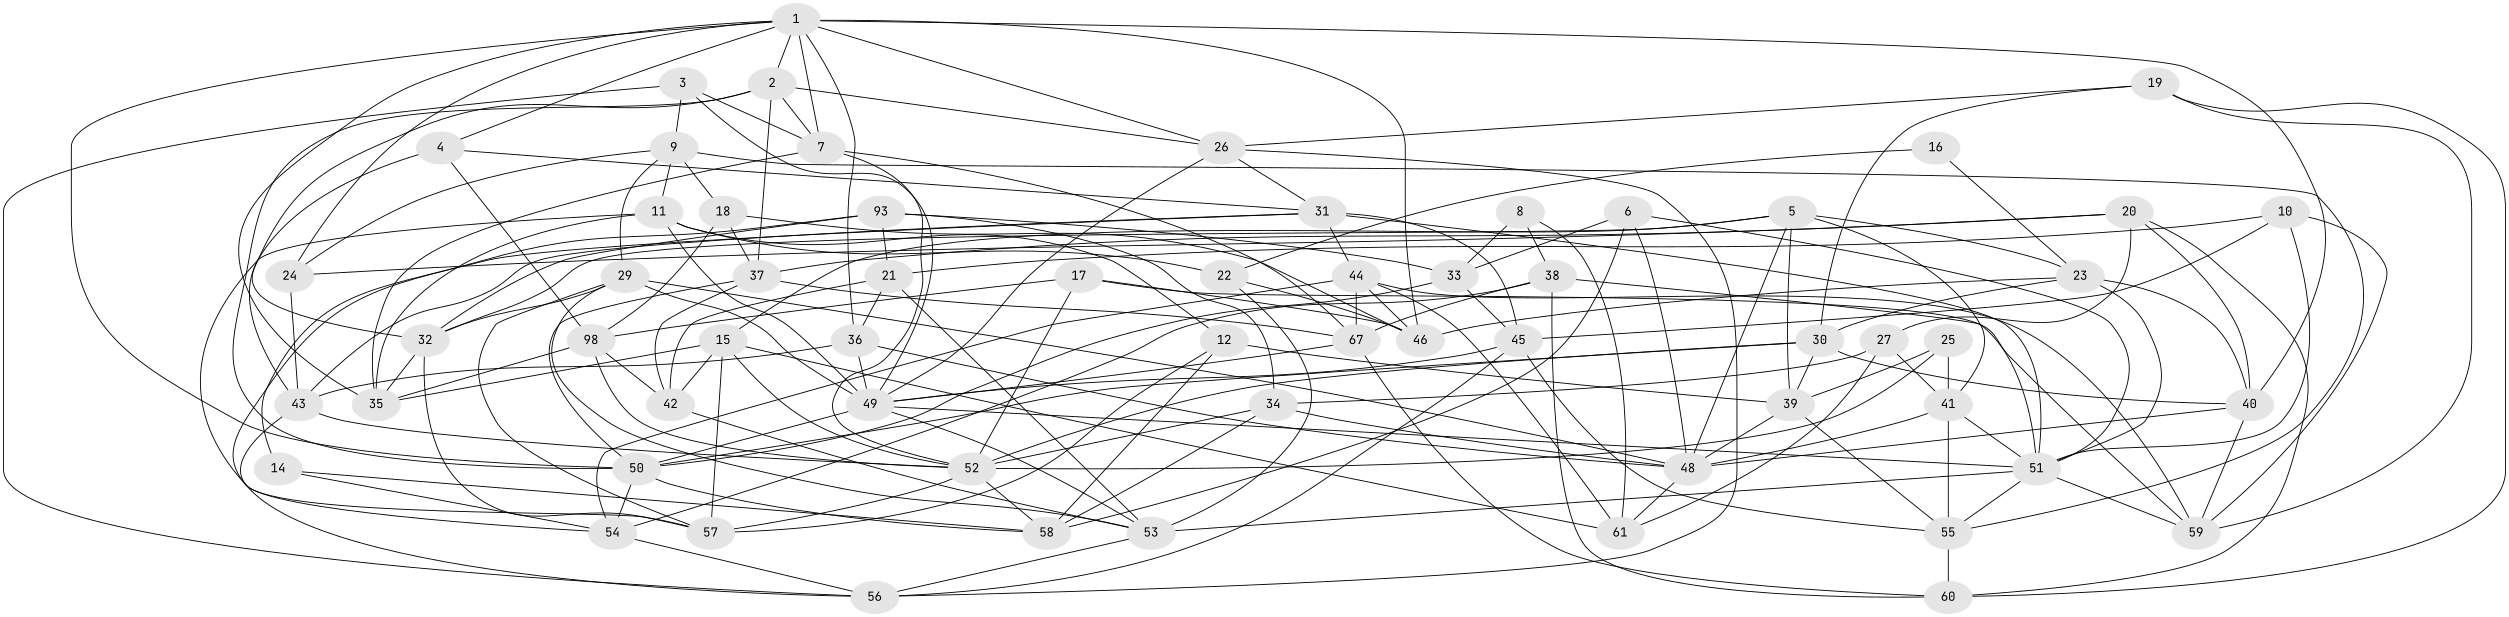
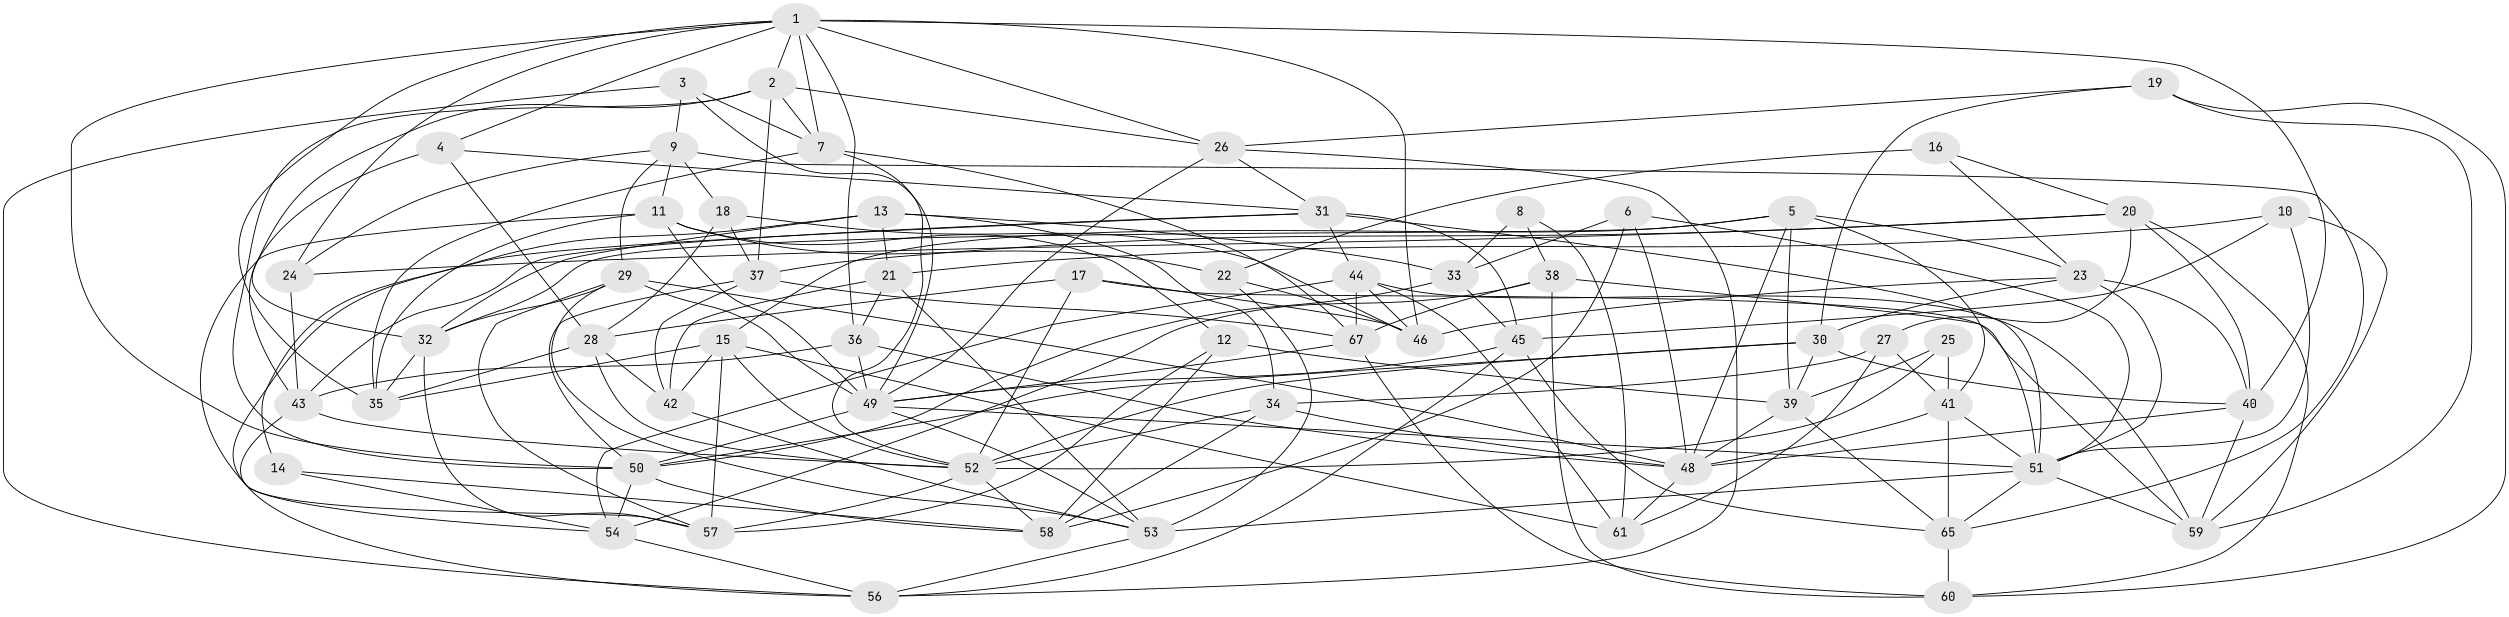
  graph {
    fontname="JetBrains Mono"
    node [color=gray90 fontname="JetBrains Mono" style=filled]
    edge [fontname="JetBrains Mono" weight=1.0]
    1
    2
    4
    7
    24
    26
    35
    36
    40
    46
    50
    32
    37
-   28 [label=98]
+   28
    31
    43
    n17 [label=67]
    52
    49
    56
    48
    59
    58
    54
    57
    42
    3
    9
    11
    18
    29
-   55
+   55 [label=65]
    51
    53
    45
    44
    5
    15
    23
    39
    41
    61
    30
    6
    33
    60
    8
    38
    12
    22
    10
    21
-   13 [label=93]
+   13
    14
    34
    16
    20
    27
    17
    19
    25
    1 -- 2
    1 -- 4
    1 -- 7
    1 -- 24
    1 -- 26
    1 -- 35
    1 -- 36
    1 -- 40
    1 -- 46
    1 -- 50
    2 -- 7
    2 -- 26
    2 -- 50
    2 -- 32
    2 -- 37
    4 -- 28
    4 -- 31
    4 -- 43
    7 -- 35
    7 -- n17
    7 -- 52
    24 -- 43
    26 -- 31
    26 -- 49
    26 -- 56
    36 -- 43
    36 -- 49
    36 -- 48
    40 -- 48
    40 -- 59
    50 -- 58
    50 -- 54
    32 -- 35
    32 -- 57
    37 -- 50
    37 -- n17
    37 -- 42
    28 -- 35
    28 -- 52
    28 -- 42
    31 -- 43
    31 -- 54
    31 -- 51
    31 -- 45
    31 -- 44
    43 -- 52
    43 -- 56
    n17 -- 49
    n17 -- 60
    52 -- 58
    52 -- 57
    49 -- 50
    49 -- 51
    49 -- 53
    48 -- 61
    54 -- 56
    42 -- 53 [weight=2.0]
    3 -- 7
    3 -- 49
    3 -- 56
    3 -- 9
    9 -- 24
    9 -- 11
    9 -- 18
    9 -- 29
    9 -- 55
    11 -- 35
    11 -- 49
    11 -- 57
    11 -- 12
    11 -- 22
    18 -- 46
    18 -- 37
    18 -- 28
    29 -- 32
    29 -- 49
    29 -- 48
    29 -- 57
    29 -- 53
    55 -- 60
    51 -- 59
    51 -- 55
    51 -- 53
    53 -- 56
    45 -- 49
    45 -- 56
    45 -- 55
    44 -- 46
    44 -- n17
    44 -- 59
    44 -- 54
    44 -- 61
    5 -- 32
    5 -- 48
    5 -- 15
    5 -- 23
    5 -- 39
    5 -- 41
    15 -- 35
    15 -- 52
    15 -- 57
    15 -- 42
    15 -- 61
    23 -- 40
    23 -- 46
    23 -- 51
    23 -- 30
    39 -- 48
    39 -- 55
    41 -- 48
    41 -- 55
    41 -- 51
    30 -- 40
    30 -- 50
    30 -- 52
    30 -- 39
    6 -- 48
    6 -- 58
    6 -- 51
    6 -- 33
    33 -- 50
    33 -- 45
    8 -- 61
    8 -- 33 [weight=2.0]
    8 -- 38
    38 -- n17
    38 -- 54
    38 -- 51
    38 -- 60
    12 -- 58
    12 -- 57
    12 -- 39
    22 -- 46
    22 -- 53 [weight=2.0]
    10 -- 59
    10 -- 51
    10 -- 45
    10 -- 21
    21 -- 36
    21 -- 42
    21 -- 53 [weight=2.0]
    13 -- 32
    13 -- 33
    13 -- 21
    13 -- 14 [weight=2.0]
    13 -- 34
    14 -- 58
    14 -- 54
    34 -- 52
    34 -- 48 [weight=2.0]
    34 -- 58
    16 -- 23
    16 -- 22 [weight=2.0]
+   16 -- 20
    20 -- 24
    20 -- 40
    20 -- 37
    20 -- 60
    20 -- 27
    27 -- 41
    27 -- 61
    27 -- 34
    17 -- 46
    17 -- 28
    17 -- 52
    17 -- 59
    19 -- 26
    19 -- 59
    19 -- 30
    19 -- 60
    25 -- 52
    25 -- 39
    25 -- 41
  }
